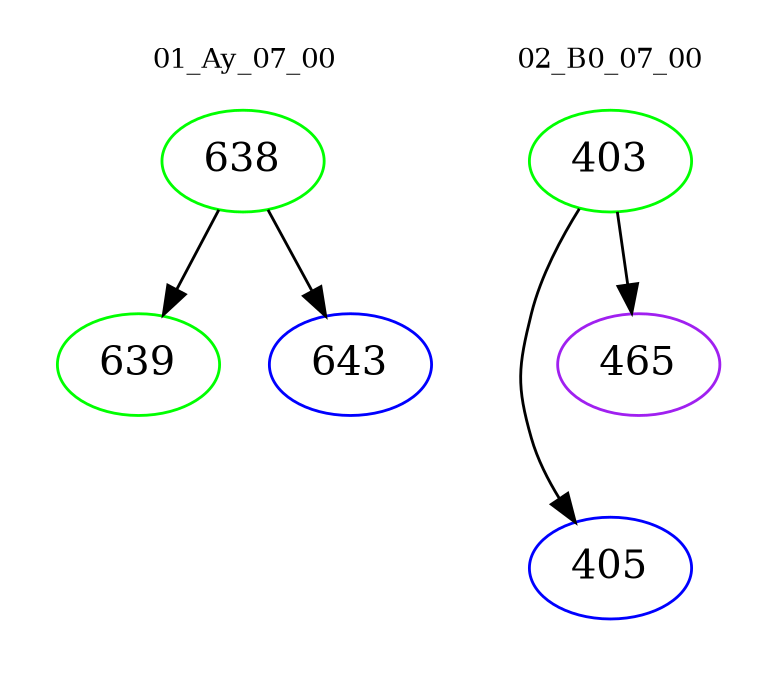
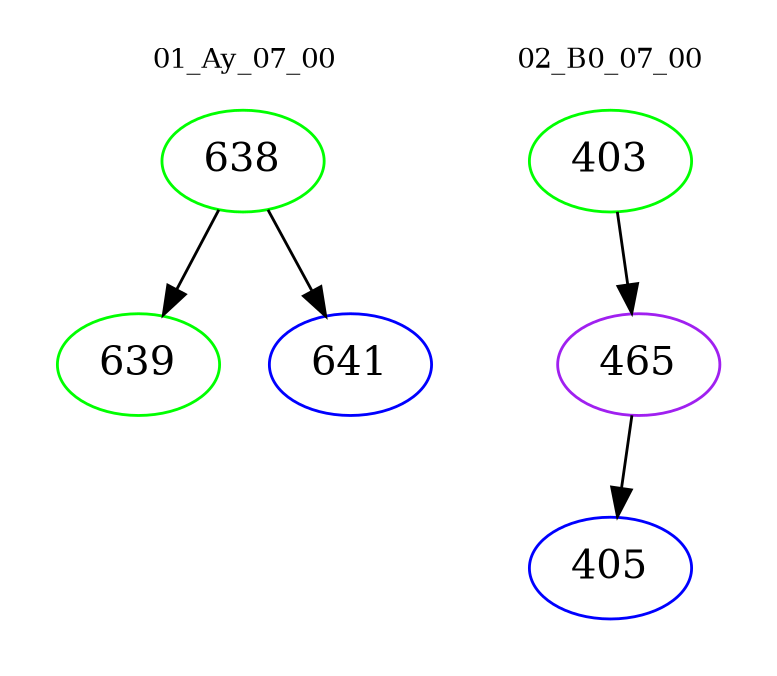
  digraph {
    node [color=green]
    edge [color=black]
    n1 [label=638]
    n2 [label=639]
-   n3 [color=blue label=643]
+   n3 [color=blue label=641]
    n4 [label=403]
    n5 [color=blue label=405]
    n6 [color=purple label=465]
    subgraph cluster_1 {
      color=white
      fontsize=10
      label="01_Ay_07_00"
      n1
      n2
      n3
    }
    subgraph cluster_2 {
      color=white
      fontsize=10
      label="02_B0_07_00"
      n4
      n5
      n6
    }
    n1 -> n2
    n1 -> n3
-   n4 -> n5
+   n6 -> n5
    n4 -> n6
  }
